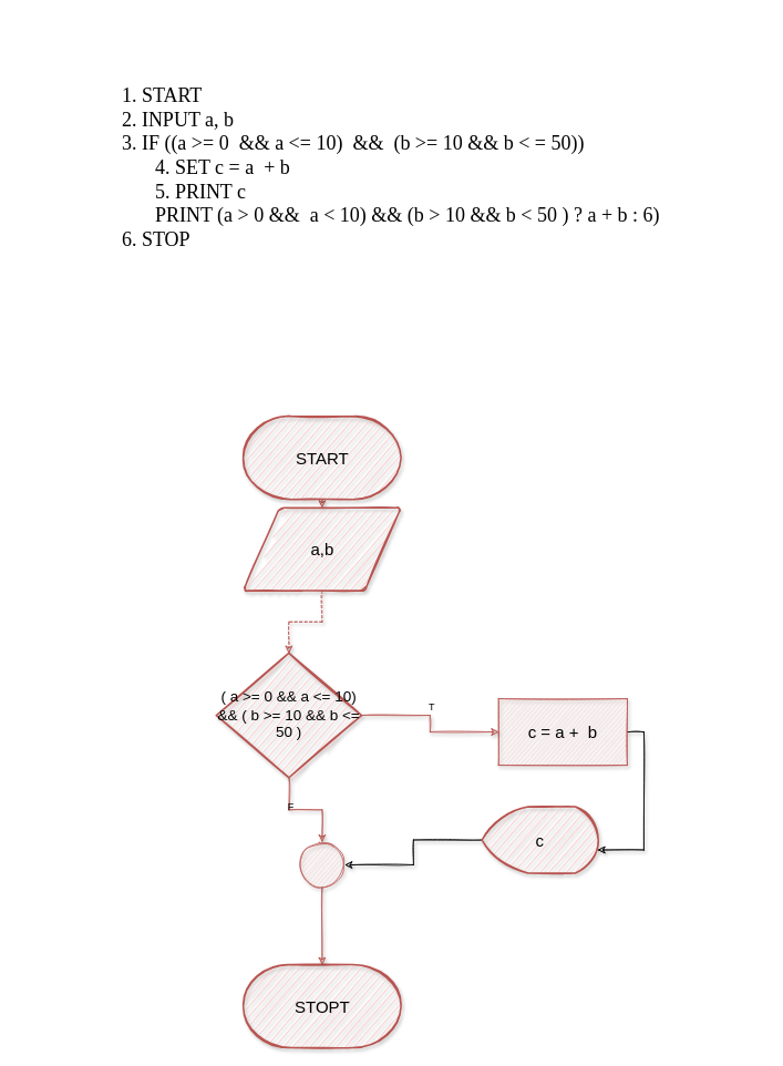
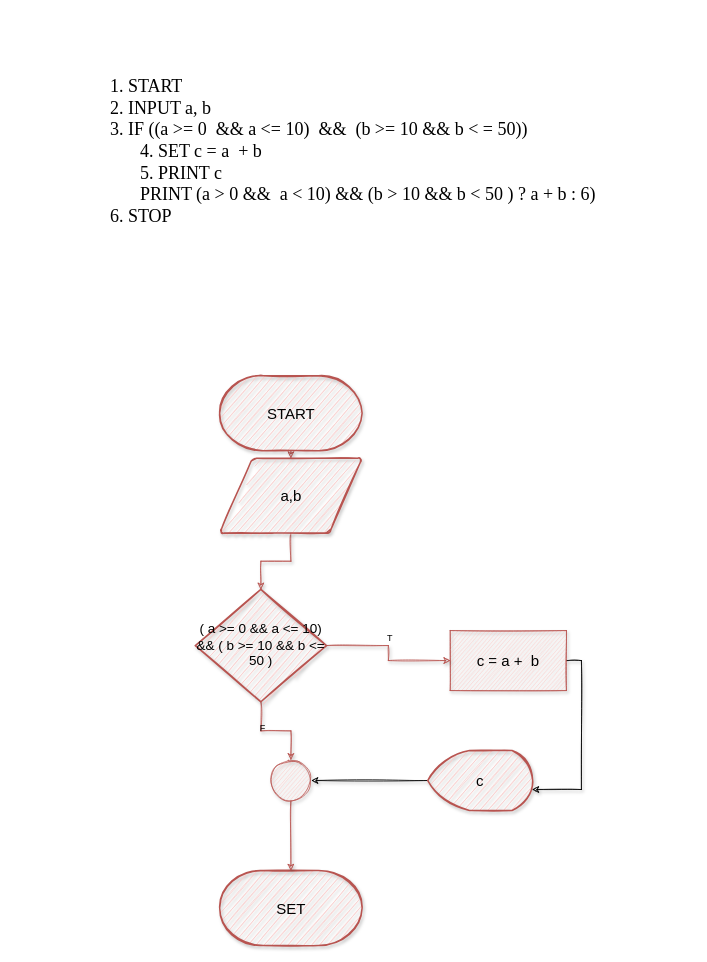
  <mxCell id="0" />
  <mxCell id="1" parent="0" />
  <mxCell id="2" style="edgeStyle=orthogonalEdgeStyle;rounded=0;orthogonalLoop=1;jettySize=auto;html=1;exitX=0.5;exitY=1;exitDx=0;exitDy=0;exitPerimeter=0;entryX=0.5;entryY=0;entryDx=0;entryDy=0;fillColor=#f8cecc;strokeColor=#b85450;sketch=1;shadow=1;" edge="1" parent="1" source="3" target="6"><mxGeometry relative="1" as="geometry" /></mxCell>
  <mxCell id="3" value="&lt;font style=&quot;font-size: 20px&quot;&gt;START&lt;/font&gt;" style="strokeWidth=2;html=1;shape=mxgraph.flowchart.terminator;whiteSpace=wrap;fillColor=#f8cecc;strokeColor=#b85450;sketch=1;shadow=1;" vertex="1" parent="1"><mxGeometry x="292.5" y="500" width="190" height="100" as="geometry" /></mxCell>
- <mxCell id="4" value="&lt;font style=&quot;font-size: 20px&quot;&gt;STOPT&lt;/font&gt;" style="strokeWidth=2;html=1;shape=mxgraph.flowchart.terminator;whiteSpace=wrap;fillColor=#f8cecc;strokeColor=#b85450;sketch=1;shadow=1;" vertex="1" parent="1"><mxGeometry x="292.5" y="1160" width="190" height="100" as="geometry" /></mxCell>
- <mxCell id="5" style="edgeStyle=orthogonalEdgeStyle;rounded=0;orthogonalLoop=1;jettySize=auto;html=1;exitX=0.5;exitY=1;exitDx=0;exitDy=0;entryX=0.5;entryY=0;entryDx=0;entryDy=0;entryPerimeter=0;fillColor=#f8cecc;strokeColor=#b85450;sketch=1;shadow=1;dashed=1;" edge="1" parent="1" source="6" target="11"><mxGeometry relative="1" as="geometry" /></mxCell>
+ <mxCell id="4" value="&lt;font style=&quot;font-size: 20px&quot;&gt;SET&lt;/font&gt;" style="strokeWidth=2;html=1;shape=mxgraph.flowchart.terminator;whiteSpace=wrap;fillColor=#f8cecc;strokeColor=#b85450;sketch=1;shadow=1;" vertex="1" parent="1"><mxGeometry x="292.5" y="1160" width="190" height="100" as="geometry" /></mxCell>
+ <mxCell id="5" style="edgeStyle=orthogonalEdgeStyle;rounded=0;orthogonalLoop=1;jettySize=auto;html=1;exitX=0.5;exitY=1;exitDx=0;exitDy=0;entryX=0.5;entryY=0;entryDx=0;entryDy=0;entryPerimeter=0;fillColor=#f8cecc;strokeColor=#b85450;sketch=1;shadow=1;" edge="1" parent="1" source="6" target="11"><mxGeometry relative="1" as="geometry" /></mxCell>
  <mxCell id="6" value="&lt;font style=&quot;font-size: 20px&quot;&gt;a,b&lt;/font&gt;" style="shape=parallelogram;html=1;strokeWidth=2;perimeter=parallelogramPerimeter;whiteSpace=wrap;rounded=1;arcSize=12;size=0.23;fillColor=#f8cecc;strokeColor=#b85450;sketch=1;shadow=1;" vertex="1" parent="1"><mxGeometry x="292.5" y="610" width="190" height="100" as="geometry" /></mxCell>
  <mxCell id="7" style="edgeStyle=orthogonalEdgeStyle;rounded=0;sketch=1;orthogonalLoop=1;jettySize=auto;html=1;exitX=1;exitY=0.5;exitDx=0;exitDy=0;entryX=0.997;entryY=0.65;entryDx=0;entryDy=0;entryPerimeter=0;shadow=1;" edge="1" parent="1" source="8" target="16"><mxGeometry relative="1" as="geometry" /></mxCell>
  <mxCell id="8" value="&lt;font style=&quot;font-size: 20px&quot;&gt;c = a +&amp;nbsp; b&lt;/font&gt;" style="rounded=0;whiteSpace=wrap;html=1;fillColor=#f8cecc;strokeColor=#b85450;sketch=1;shadow=1;" vertex="1" parent="1"><mxGeometry x="600" y="840" width="155" height="80" as="geometry" /></mxCell>
  <mxCell id="9" style="edgeStyle=orthogonalEdgeStyle;rounded=0;orthogonalLoop=1;jettySize=auto;html=1;exitX=1;exitY=0.5;exitDx=0;exitDy=0;exitPerimeter=0;entryX=0;entryY=0.5;entryDx=0;entryDy=0;fillColor=#f8cecc;strokeColor=#b85450;sketch=1;shadow=1;" edge="1" parent="1" source="11" target="8"><mxGeometry relative="1" as="geometry" /></mxCell>
  <mxCell id="10" style="edgeStyle=orthogonalEdgeStyle;rounded=0;orthogonalLoop=1;jettySize=auto;html=1;exitX=0.5;exitY=1;exitDx=0;exitDy=0;exitPerimeter=0;entryX=0.5;entryY=0;entryDx=0;entryDy=0;fillColor=#f8cecc;strokeColor=#b85450;sketch=1;shadow=1;" edge="1" parent="1" source="11" target="13"><mxGeometry relative="1" as="geometry" /></mxCell>
  <mxCell id="11" value="&lt;font style=&quot;font-size: 18px&quot;&gt;( a &amp;gt;= 0 &amp;amp;&amp;amp; a &amp;lt;= 10) &amp;amp;&amp;amp; ( b &amp;gt;= 10 &amp;amp;&amp;amp; b &amp;lt;= 50 )&lt;/font&gt;" style="strokeWidth=2;html=1;shape=mxgraph.flowchart.decision;whiteSpace=wrap;fillColor=#f8cecc;strokeColor=#b85450;sketch=1;shadow=1;" vertex="1" parent="1"><mxGeometry x="260" y="785" width="175" height="150" as="geometry" /></mxCell>
  <mxCell id="12" style="edgeStyle=orthogonalEdgeStyle;rounded=0;orthogonalLoop=1;jettySize=auto;html=1;exitX=0.5;exitY=1;exitDx=0;exitDy=0;entryX=0.5;entryY=0;entryDx=0;entryDy=0;entryPerimeter=0;fillColor=#f8cecc;strokeColor=#b85450;sketch=1;shadow=1;" edge="1" parent="1" source="13" target="4"><mxGeometry relative="1" as="geometry" /></mxCell>
  <mxCell id="13" value="" style="ellipse;whiteSpace=wrap;html=1;aspect=fixed;fillColor=#f8cecc;strokeColor=#b85450;sketch=1;shadow=1;" vertex="1" parent="1"><mxGeometry x="360" y="1012.5" width="55" height="55" as="geometry" /></mxCell>
  <mxCell id="14" value="&lt;div style=&quot;text-align: left ; font-size: 24px&quot;&gt;&lt;font style=&quot;font-size: 24px&quot; face=&quot;Comic Sans MS&quot;&gt;1. START&lt;/font&gt;&lt;/div&gt;&lt;div style=&quot;text-align: left ; font-size: 24px&quot;&gt;&lt;span&gt;&lt;font style=&quot;font-size: 24px&quot; face=&quot;Comic Sans MS&quot;&gt;2. INPUT a, b&lt;/font&gt;&lt;/span&gt;&lt;/div&gt;&lt;div style=&quot;text-align: left ; font-size: 24px&quot;&gt;&lt;span&gt;&lt;font style=&quot;font-size: 24px&quot; face=&quot;Comic Sans MS&quot;&gt;3. IF ((a &amp;gt;= 0&amp;nbsp; &amp;amp;&amp;amp; a &amp;lt;= 10)&amp;nbsp; &amp;amp;&amp;amp;&amp;nbsp; (b &amp;gt;= 10 &amp;amp;&amp;amp; b &amp;lt; = 50))&amp;nbsp;&lt;/font&gt;&lt;/span&gt;&lt;/div&gt;&lt;blockquote style=&quot;margin: 0px 0px 0px 40px ; border: none ; padding: 0px ; font-size: 24px&quot;&gt;&lt;div style=&quot;text-align: left&quot;&gt;&lt;span&gt;&lt;font style=&quot;font-size: 24px&quot; face=&quot;Comic Sans MS&quot;&gt;4. SET c = a&amp;nbsp; + b&lt;/font&gt;&lt;/span&gt;&lt;/div&gt;&lt;/blockquote&gt;&lt;blockquote style=&quot;margin: 0px 0px 0px 40px ; border: none ; padding: 0px ; font-size: 24px&quot;&gt;&lt;div style=&quot;text-align: left&quot;&gt;&lt;span&gt;&lt;font style=&quot;font-size: 24px&quot; face=&quot;Comic Sans MS&quot;&gt;5. PRINT c&lt;/font&gt;&lt;/span&gt;&lt;/div&gt;&lt;div style=&quot;text-align: left&quot;&gt;&lt;span&gt;&lt;font style=&quot;font-size: 24px&quot; face=&quot;Comic Sans MS&quot;&gt;PRINT (a &amp;gt; 0 &amp;amp;&amp;amp;&amp;nbsp; a &amp;lt; 10) &amp;amp;&amp;amp; (b &amp;gt; 10 &amp;amp;&amp;amp; b &amp;lt; 50 ) ? a + b : 6)&lt;/font&gt;&lt;/span&gt;&lt;/div&gt;&lt;/blockquote&gt;&lt;div style=&quot;text-align: left ; font-size: 24px&quot;&gt;&lt;font style=&quot;font-size: 24px&quot; face=&quot;Comic Sans MS&quot;&gt;6. STOP&lt;/font&gt;&lt;/div&gt;&lt;div style=&quot;text-align: left ; font-size: 24px&quot;&gt;&lt;br&gt;&lt;/div&gt;" style="text;html=1;strokeColor=none;fillColor=none;align=center;verticalAlign=middle;whiteSpace=wrap;rounded=0;shadow=1;" vertex="1" parent="1"><mxGeometry x="20" y="20" width="901" height="390" as="geometry" /></mxCell>
  <mxCell id="15" style="edgeStyle=orthogonalEdgeStyle;rounded=0;sketch=1;orthogonalLoop=1;jettySize=auto;html=1;exitX=0;exitY=0.5;exitDx=0;exitDy=0;exitPerimeter=0;entryX=1;entryY=0.5;entryDx=0;entryDy=0;shadow=1;" edge="1" parent="1" source="16" target="13"><mxGeometry relative="1" as="geometry" /></mxCell>
- <mxCell id="16" value="&lt;font style=&quot;font-size: 20px&quot;&gt;c&lt;/font&gt;" style="strokeWidth=2;html=1;shape=mxgraph.flowchart.display;whiteSpace=wrap;shadow=1;fillColor=#f8cecc;strokeColor=#b85450;sketch=1;" vertex="1" parent="1"><mxGeometry x="580" y="970" width="140" height="80" as="geometry" /></mxCell>
+ <mxCell id="16" value="&lt;font style=&quot;font-size: 20px&quot;&gt;c&lt;/font&gt;" style="strokeWidth=2;html=1;shape=mxgraph.flowchart.display;whiteSpace=wrap;shadow=1;fillColor=#f8cecc;strokeColor=#b85450;sketch=1;" vertex="1" parent="1"><mxGeometry x="570" y="1000" width="140" height="80" as="geometry" /></mxCell>
  <mxCell id="17" value="F" style="text;html=1;strokeColor=none;fillColor=none;align=center;verticalAlign=middle;whiteSpace=wrap;rounded=0;shadow=1;sketch=1;" vertex="1" parent="1"><mxGeometry x="330" y="960" width="40" height="20" as="geometry" /></mxCell>
  <mxCell id="18" value="T" style="text;html=1;strokeColor=none;fillColor=none;align=center;verticalAlign=middle;whiteSpace=wrap;rounded=0;shadow=1;sketch=1;" vertex="1" parent="1"><mxGeometry x="500" y="840" width="40" height="20" as="geometry" /></mxCell>
